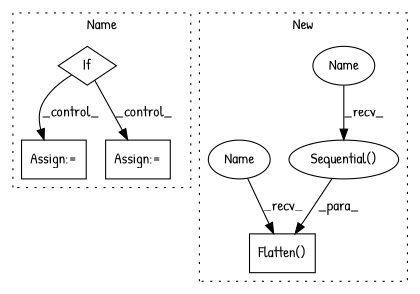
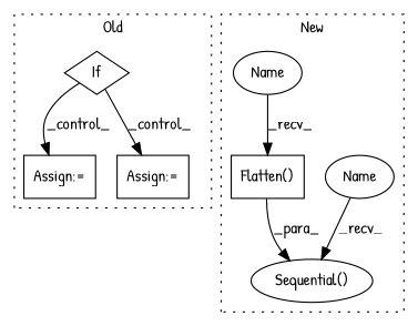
  digraph {
    fontname="Patrick Hand"
    node [a=68 fontname="Patrick Hand" l=3 s=3372 shape=box]
    edge [fontname="Patrick Hand"]
    n1 [a=96 label=If s=3114 shape=diamond]
    n2 [label="Assign:=" s=3407]
    n3 [label="Assign:=" s=3163]
    n4 [a=75 l=12 label="Flatten()"]
    n5 [a=75 l="27,10" label="Sequential()" s="3291,3384" shape=ellipse]
    n6 [a=87 l=2 label=Name s=3291 shape=ellipse]
    n7 [a=87 l=2 label=Name shape=ellipse]
    subgraph cluster_1 {
-     label=Name
+     label=Old
      style=dotted
      n1
      n2
      n3
    }
    subgraph cluster_2 {
      label=New
      style=dotted
      n4
      n5
      n6
      n7
    }
    n1 -> n2 [label=_control_]
    n1 -> n3 [label=_control_]
-   n5 -> n4 [label=_para_]
+   n4 -> n5 [label=_para_]
    n6 -> n5 [label=_recv_]
    n7 -> n4 [label=_recv_]
  }
